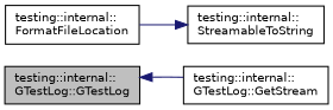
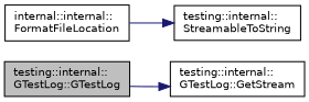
  digraph {
    fontname="DejaVu Sans"
    rankdir=LR
    node [color=black fillcolor=white fontname="DejaVu Sans" fontsize=10 shape=record style=filled]
    edge [color=midnightblue fontname="DejaVu Sans" fontsize=10 labelfontname=Helvetica labelfontsize=10 style=solid]
    n1 [fillcolor=grey75 fontcolor=black height=0.2 label="testing::internal::\lGTestLog::GTestLog" width=0.4]
    n2 [height=0.2 label="testing::internal::\lGTestLog::GetStream" width=0.4]
-   n3 [height=0.2 label="testing::internal::\lFormatFileLocation" width=0.4]
+   n3 [height=0.2 label="internal::internal::\lFormatFileLocation" width=0.4]
    n4 [height=0.2 label="testing::internal::\lStreamableToString" width=0.4]
-   n2 -> n1
+   n1 -> n2
    n3 -> n4
  }
